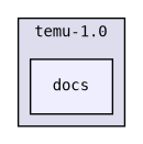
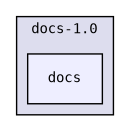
  digraph {
    compound=true
    fontname="DejaVu Sans Mono"
    n1 [fillcolor="#eeeeff" fontname="DejaVu Sans Mono" fontsize=10 label=docs pencolor=black shape=box style=filled]
    subgraph cluster_1 {
      bgcolor="#ddddee"
      fontsize=10
-     label="temu-1.0"
+     label="docs-1.0"
      pencolor=black
      n1
    }
  }
